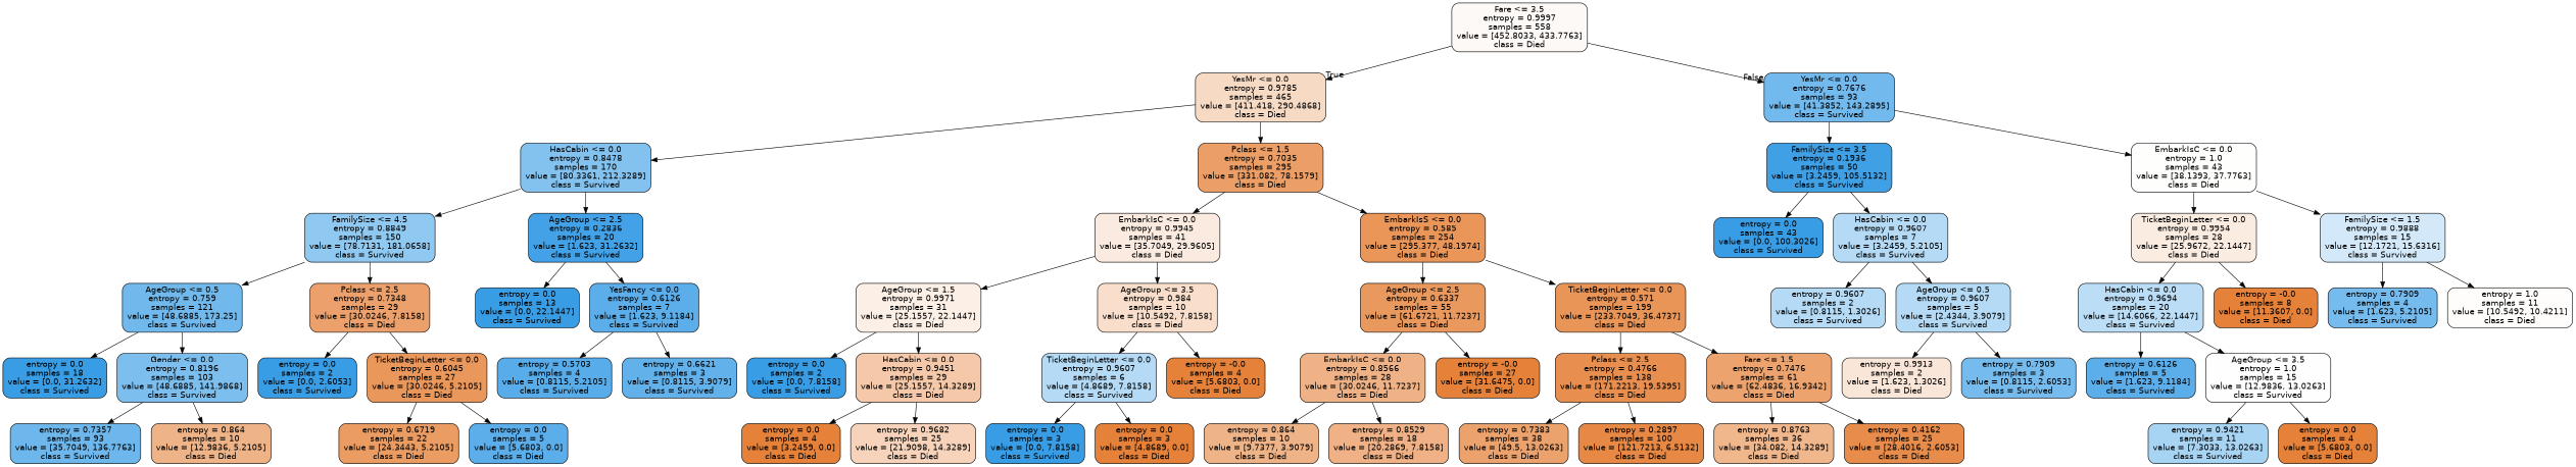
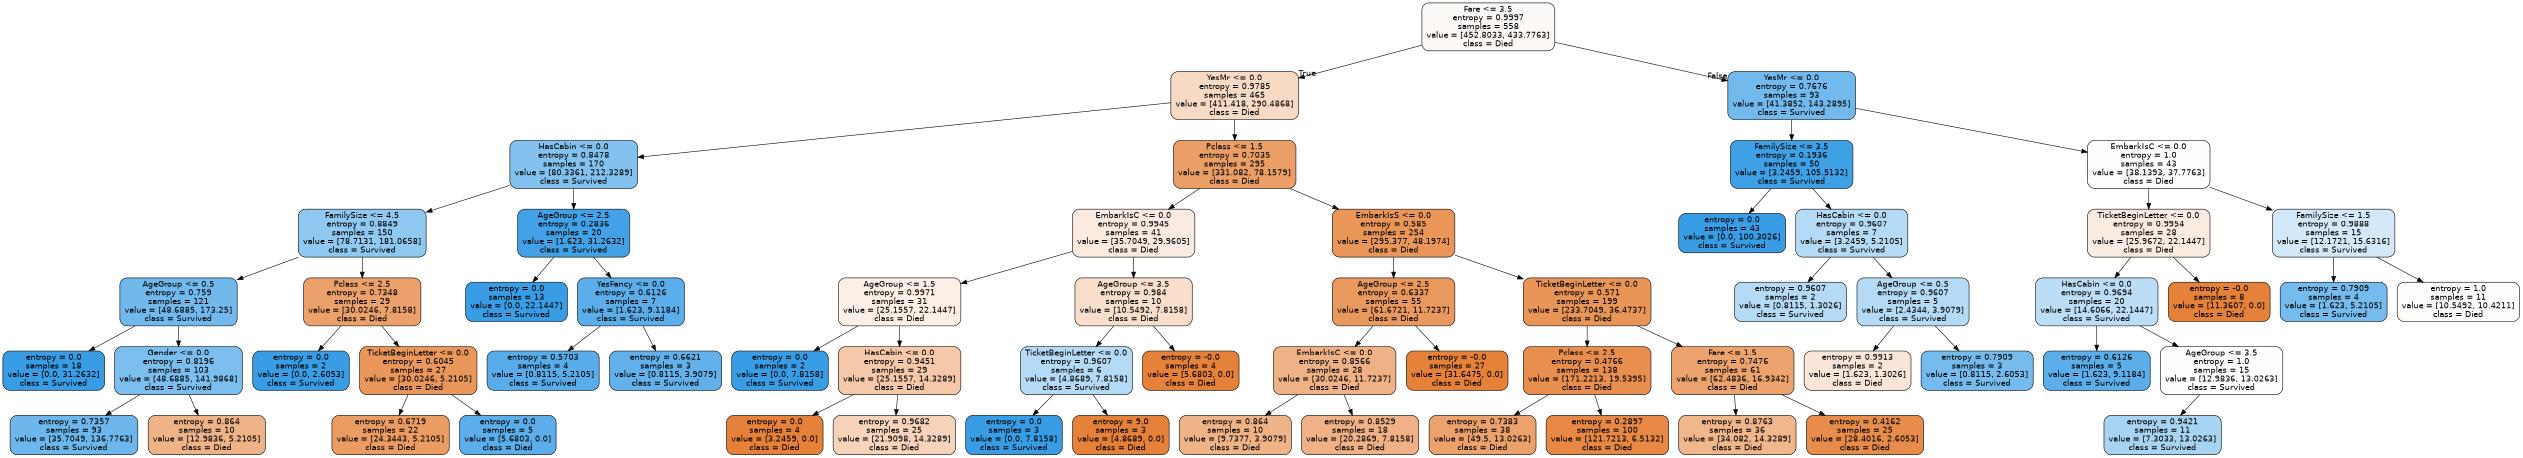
  digraph {
    node [color=black fillcolor="#399de5ff" fontname=helvetica shape=box style="filled, rounded"]
    edge [fontname=helvetica]
    n1 [fillcolor="#e581390b" label="Fare <= 3.5\nentropy = 0.9997\nsamples = 558\nvalue = [452.8033, 433.7763]\nclass = Died"]
    n2 [fillcolor="#e581394b" label="YesMr <= 0.0\nentropy = 0.9785\nsamples = 465\nvalue = [411.418, 290.4868]\nclass = Died"]
    n3 [fillcolor="#399de5b5" label="YesMr <= 0.0\nentropy = 0.7676\nsamples = 93\nvalue = [41.3852, 143.2895]\nclass = Survived"]
    n4 [fillcolor="#399de59f" label="HasCabin <= 0.0\nentropy = 0.8478\nsamples = 170\nvalue = [80.3361, 212.3289]\nclass = Survived"]
    n5 [fillcolor="#e58139c3" label="Pclass <= 1.5\nentropy = 0.7035\nsamples = 295\nvalue = [331.082, 78.1579]\nclass = Died"]
    n6 [fillcolor="#399de5f7" label="FamilySize <= 3.5\nentropy = 0.1936\nsamples = 50\nvalue = [3.2459, 105.5132]\nclass = Survived"]
    n7 [fillcolor="#e5813902" label="EmbarkIsC <= 0.0\nentropy = 1.0\nsamples = 43\nvalue = [38.1393, 37.7763]\nclass = Died"]
    n8 [fillcolor="#399de590" label="FamilySize <= 4.5\nentropy = 0.8849\nsamples = 150\nvalue = [78.7131, 181.0658]\nclass = Survived"]
    n9 [fillcolor="#399de5f2" label="AgeGroup <= 2.5\nentropy = 0.2836\nsamples = 20\nvalue = [1.623, 31.2632]\nclass = Survived"]
    n10 [fillcolor="#e5813929" label="EmbarkIsC <= 0.0\nentropy = 0.9945\nsamples = 41\nvalue = [35.7049, 29.9605]\nclass = Died"]
    n11 [fillcolor="#e58139d5" label="EmbarkIsS <= 0.0\nentropy = 0.585\nsamples = 254\nvalue = [295.377, 48.1974]\nclass = Died"]
    n12 [fillcolor="#399de5b7" label="AgeGroup <= 0.5\nentropy = 0.759\nsamples = 121\nvalue = [48.6885, 173.25]\nclass = Survived"]
    n13 [fillcolor="#e58139bd" label="Pclass <= 2.5\nentropy = 0.7348\nsamples = 29\nvalue = [30.0246, 7.8158]\nclass = Died"]
    n14 [label="entropy = 0.0\nsamples = 13\nvalue = [0.0, 22.1447]\nclass = Survived"]
    n15 [fillcolor="#399de5d2" label="YesFancy <= 0.0\nentropy = 0.6126\nsamples = 7\nvalue = [1.623, 9.1184]\nclass = Survived"]
    n16 [label="entropy = 0.0\nsamples = 18\nvalue = [0.0, 31.2632]\nclass = Survived"]
    n17 [fillcolor="#399de5a8" label="Gender <= 0.0\nentropy = 0.8196\nsamples = 103\nvalue = [48.6885, 141.9868]\nclass = Survived"]
    n18 [label="entropy = 0.0\nsamples = 2\nvalue = [0.0, 2.6053]\nclass = Survived"]
    n19 [fillcolor="#e58139d3" label="TicketBeginLetter <= 0.0\nentropy = 0.6045\nsamples = 27\nvalue = [30.0246, 5.2105]\nclass = Died"]
    n20 [fillcolor="#399de5bc" label="entropy = 0.7357\nsamples = 93\nvalue = [35.7049, 136.7763]\nclass = Survived"]
    n21 [fillcolor="#e5813999" label="entropy = 0.864\nsamples = 10\nvalue = [12.9836, 5.2105]\nclass = Died"]
    n22 [fillcolor="#e58139c8" label="entropy = 0.6719\nsamples = 22\nvalue = [24.3443, 5.2105]\nclass = Died"]
    n23 [fillcolor="#399de5d2" label="entropy = 0.0\nsamples = 5\nvalue = [5.6803, 0.0]\nclass = Died"]
    n24 [fillcolor="#399de5d7" label="entropy = 0.5703\nsamples = 4\nvalue = [0.8115, 5.2105]\nclass = Survived"]
    n25 [fillcolor="#399de5ca" label="entropy = 0.6621\nsamples = 3\nvalue = [0.8115, 3.9079]\nclass = Survived"]
    n26 [fillcolor="#e581391f" label="AgeGroup <= 1.5\nentropy = 0.9971\nsamples = 31\nvalue = [25.1557, 22.1447]\nclass = Died"]
    n27 [fillcolor="#e5813942" label="AgeGroup <= 3.5\nentropy = 0.984\nsamples = 10\nvalue = [10.5492, 7.8158]\nclass = Died"]
    n28 [fillcolor="#e58139cf" label="AgeGroup <= 2.5\nentropy = 0.6337\nsamples = 55\nvalue = [61.6721, 11.7237]\nclass = Died"]
    n29 [fillcolor="#e58139d7" label="TicketBeginLetter <= 0.0\nentropy = 0.571\nsamples = 199\nvalue = [233.7049, 36.4737]\nclass = Died"]
    n30 [label="entropy = 0.0\nsamples = 2\nvalue = [0.0, 7.8158]\nclass = Survived"]
    n31 [fillcolor="#e581396e" label="HasCabin <= 0.0\nentropy = 0.9451\nsamples = 29\nvalue = [25.1557, 14.3289]\nclass = Died"]
    n32 [fillcolor="#399de560" label="TicketBeginLetter <= 0.0\nentropy = 0.9607\nsamples = 6\nvalue = [4.8689, 7.8158]\nclass = Survived"]
    n33 [fillcolor="#e58139ff" label="entropy = -0.0\nsamples = 4\nvalue = [5.6803, 0.0]\nclass = Died"]
    n34 [fillcolor="#e58139ff" label="entropy = 0.0\nsamples = 4\nvalue = [3.2459, 0.0]\nclass = Died"]
    n35 [fillcolor="#e5813958" label="entropy = 0.9682\nsamples = 25\nvalue = [21.9098, 14.3289]\nclass = Died"]
    n36 [label="entropy = 0.0\nsamples = 3\nvalue = [0.0, 7.8158]\nclass = Survived"]
-   n37 [fillcolor="#e58139ff" label="entropy = 0.0\nsamples = 3\nvalue = [4.8689, 0.0]\nclass = Died"]
+   n37 [fillcolor="#e58139ff" label="entropy = 9.0\nsamples = 3\nvalue = [4.8689, 0.0]\nclass = Died"]
    n38 [fillcolor="#e581399b" label="EmbarkIsC <= 0.0\nentropy = 0.8566\nsamples = 28\nvalue = [30.0246, 11.7237]\nclass = Died"]
    n39 [fillcolor="#e58139ff" label="entropy = -0.0\nsamples = 27\nvalue = [31.6475, 0.0]\nclass = Died"]
    n40 [fillcolor="#e58139e2" label="Pclass <= 2.5\nentropy = 0.4766\nsamples = 138\nvalue = [171.2213, 19.5395]\nclass = Died"]
    n41 [fillcolor="#e58139ba" label="Fare <= 1.5\nentropy = 0.7476\nsamples = 61\nvalue = [62.4836, 16.9342]\nclass = Died"]
    n42 [fillcolor="#e5813999" label="entropy = 0.864\nsamples = 10\nvalue = [9.7377, 3.9079]\nclass = Died"]
    n43 [fillcolor="#e581399d" label="entropy = 0.8529\nsamples = 18\nvalue = [20.2869, 7.8158]\nclass = Died"]
    n44 [fillcolor="#e58139bc" label="entropy = 0.7383\nsamples = 38\nvalue = [49.5, 13.0263]\nclass = Died"]
    n45 [fillcolor="#e58139f1" label="entropy = 0.2897\nsamples = 100\nvalue = [121.7213, 6.5132]\nclass = Died"]
    n46 [fillcolor="#e5813994" label="entropy = 0.8763\nsamples = 36\nvalue = [34.082, 14.3289]\nclass = Died"]
    n47 [fillcolor="#e58139e8" label="entropy = 0.4162\nsamples = 25\nvalue = [28.4016, 2.6053]\nclass = Died"]
    n48 [label="entropy = 0.0\nsamples = 43\nvalue = [0.0, 100.3026]\nclass = Survived"]
    n49 [fillcolor="#399de560" label="HasCabin <= 0.0\nentropy = 0.9607\nsamples = 7\nvalue = [3.2459, 5.2105]\nclass = Survived"]
    n50 [fillcolor="#e5813926" label="TicketBeginLetter <= 0.0\nentropy = 0.9954\nsamples = 28\nvalue = [25.9672, 22.1447]\nclass = Died"]
    n51 [fillcolor="#399de538" label="FamilySize <= 1.5\nentropy = 0.9888\nsamples = 15\nvalue = [12.1721, 15.6316]\nclass = Survived"]
    n52 [fillcolor="#399de560" label="entropy = 0.9607\nsamples = 2\nvalue = [0.8115, 1.3026]\nclass = Survived"]
    n53 [fillcolor="#399de560" label="AgeGroup <= 0.5\nentropy = 0.9607\nsamples = 5\nvalue = [2.4344, 3.9079]\nclass = Survived"]
    n54 [fillcolor="#e5813932" label="entropy = 0.9913\nsamples = 2\nvalue = [1.623, 1.3026]\nclass = Died"]
    n55 [fillcolor="#399de5b0" label="entropy = 0.7909\nsamples = 3\nvalue = [0.8115, 2.6053]\nclass = Survived"]
    n56 [fillcolor="#399de557" label="HasCabin <= 0.0\nentropy = 0.9694\nsamples = 20\nvalue = [14.6066, 22.1447]\nclass = Survived"]
    n57 [fillcolor="#e58139ff" label="entropy = -0.0\nsamples = 8\nvalue = [11.3607, 0.0]\nclass = Died"]
    n58 [fillcolor="#399de5b0" label="entropy = 0.7909\nsamples = 4\nvalue = [1.623, 5.2105]\nclass = Survived"]
    n59 [fillcolor="#e5813903" label="entropy = 1.0\nsamples = 11\nvalue = [10.5492, 10.4211]\nclass = Died"]
    n60 [fillcolor="#399de5d2" label="entropy = 0.6126\nsamples = 5\nvalue = [1.623, 9.1184]\nclass = Survived"]
    n61 [fillcolor="#399de501" label="AgeGroup <= 3.5\nentropy = 1.0\nsamples = 15\nvalue = [12.9836, 13.0263]\nclass = Survived"]
    n62 [fillcolor="#399de570" label="entropy = 0.9421\nsamples = 11\nvalue = [7.3033, 13.0263]\nclass = Survived"]
-   n63 [fillcolor="#e58139ff" label="entropy = 0.0\nsamples = 4\nvalue = [5.6803, 0.0]\nclass = Died"]
    n1 -> n2 [headlabel=True labelangle=45 labeldistance=2.5]
    n1 -> n3 [headlabel=False labelangle=-45 labeldistance=2.5]
    n2 -> n4
    n2 -> n5
    n3 -> n6
    n3 -> n7
    n4 -> n8
    n4 -> n9
    n5 -> n10
    n5 -> n11
    n6 -> n48
    n6 -> n49
    n7 -> n50
    n7 -> n51
    n8 -> n12
    n8 -> n13
    n9 -> n14
    n9 -> n15
    n10 -> n26
    n10 -> n27
    n11 -> n28
    n11 -> n29
    n12 -> n16
    n12 -> n17
    n13 -> n18
    n13 -> n19
    n15 -> n24
    n15 -> n25
    n17 -> n20
    n17 -> n21
    n19 -> n22
    n19 -> n23
    n26 -> n30
    n26 -> n31
    n27 -> n32
    n27 -> n33
    n28 -> n38
    n28 -> n39
    n29 -> n40
    n29 -> n41
    n31 -> n34
    n31 -> n35
    n32 -> n36
    n32 -> n37
    n38 -> n42
    n38 -> n43
    n40 -> n44
    n40 -> n45
    n41 -> n46
    n41 -> n47
    n49 -> n52
    n49 -> n53
    n50 -> n56
    n50 -> n57
    n51 -> n58
    n51 -> n59
    n53 -> n54
    n53 -> n55
    n56 -> n60
    n56 -> n61
    n61 -> n62
-   n61 -> n63
  }
